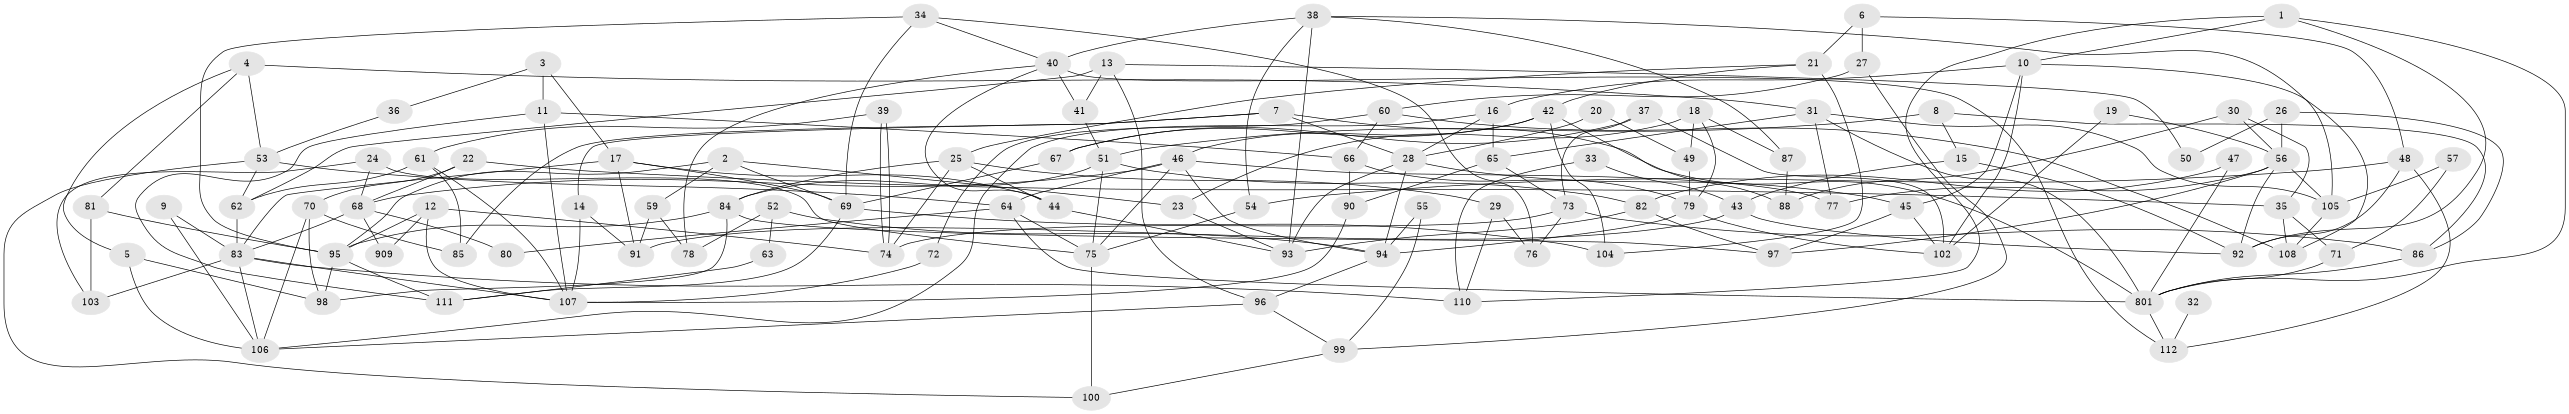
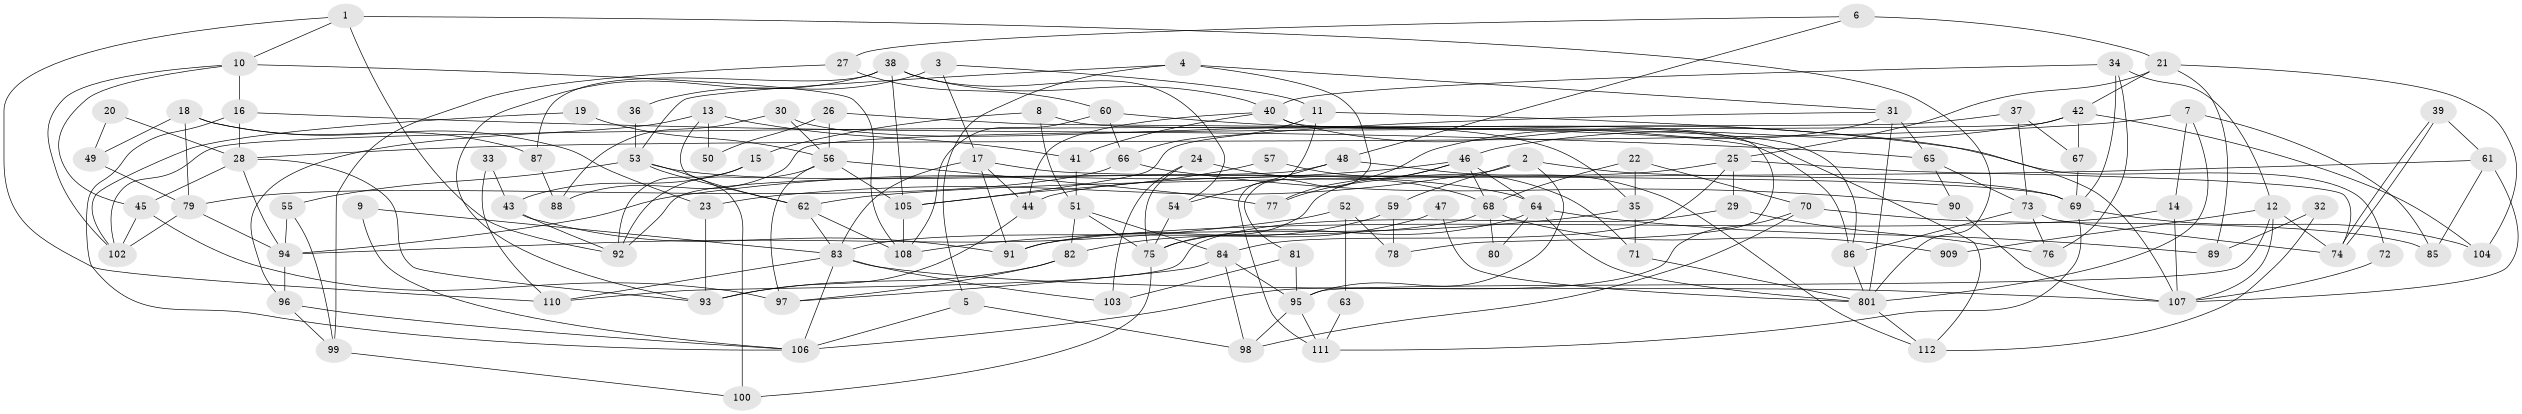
  graph {
    node [color=gray90 style=filled]
    1
    10
    92
    n4 [label=801]
    110
    16
    45
    102
    108
    112
    2
    23
    59
    69
    95
    93
    91
    78
    111
    104
    3
    11
    17
    36
    66
    107
    83
    44
    53
    4
    5
    31
    81
    98
    106
    65
    77
    105
    62
    64
    55
    100
    103
    6
    21
    27
    48
    25
    42
+   89
    60
    99
    54
    7
    14
    28
    85
    94
    8
    15
    51
    86
    43
    75
    84
    82
    9
    97
    79
    90
    12
    74
    n73 [label=909]
    13
    41
    50
    96
    73
    18
    49
    87
    88
    19
    56
    20
    29
    67
    46
    22
    35
    68
    70
    71
    80
    24
    76
    26
    72
    30
    32
    33
    34
    40
    37
    38
    39
    61
    47
    52
    63
    57
    1 -- 10
    1 -- 92
    1 -- n4
    1 -- 110
    10 -- 16
    10 -- 45
    10 -- 102
    10 -- 108
    n4 -- 112
    16 -- 106
    16 -- 65
    16 -- 28
    45 -- 102
    45 -- 97
    2 -- 23
    2 -- 59
    2 -- 69
    2 -- 95
    23 -- 93
    59 -- 91
    59 -- 78
    69 -- 111
    69 -- 104
    95 -- 111
    95 -- 98
    3 -- 11
    3 -- 17
    3 -- 36
    11 -- 111
    11 -- 66
    11 -- 107
    17 -- 69
    17 -- 91
    17 -- 83
    17 -- 44
    36 -- 53
    66 -- 79
    66 -- 90
    83 -- 110
    83 -- 107
    83 -- 106
    83 -- 103
    44 -- 93
    53 -- 62
    53 -- 64
+   53 -- 55
    53 -- 100
    4 -- 53
    4 -- 5
    4 -- 31
    4 -- 81
    5 -- 98
    5 -- 106
    31 -- n4
    31 -- 65
    31 -- 77
    31 -- 105
    81 -- 95
    81 -- 103
    65 -- 90
    65 -- 73
    105 -- 108
+   62 -- 108
    62 -- 83
    64 -- n4
+   64 -- 89
    64 -- 75
    64 -- 80
    55 -- 99
    55 -- 94
    6 -- 21
    6 -- 27
    6 -- 48
    21 -- 104
    21 -- 25
    21 -- 42
+   21 -- 89
    27 -- 60
    27 -- 99
    48 -- 92
    48 -- 112
    48 -- 54
    25 -- 44
    25 -- 84
    25 -- 74
    25 -- 29
    42 -- 104
    42 -- 88
    42 -- 67
    42 -- 46
    60 -- 108
    60 -- 66
    60 -- 72
    99 -- 100
    54 -- 75
    7 -- n4
    7 -- 14
    7 -- 28
    7 -- 85
    14 -- 91
    14 -- 107
    28 -- 45
    28 -- 93
    28 -- 94
    94 -- 96
    8 -- 15
    8 -- 51
    8 -- 86
    15 -- 92
    15 -- 43
    51 -- 75
    51 -- 84
    51 -- 82
    86 -- n4
    43 -- 92
    43 -- 91
    75 -- 100
    84 -- 95
    84 -- 98
    84 -- 97
    82 -- 93
    82 -- 97
    9 -- 83
    9 -- 106
    79 -- 102
    79 -- 94
    90 -- 107
    12 -- 95
    12 -- 107
    12 -- 74
    12 -- n73
    13 -- 62
    13 -- 41
    13 -- 50
    13 -- 96
    41 -- 51
    96 -- 106
    96 -- 99
    73 -- 86
    73 -- 74
    73 -- 76
    18 -- 23
    18 -- 79
    18 -- 49
    18 -- 87
    49 -- 79
    87 -- 88
    19 -- 102
    19 -- 56
    56 -- 92
    56 -- 77
    56 -- 105
    56 -- 97
    20 -- 28
    20 -- 49
    29 -- 110
    29 -- 76
    67 -- 69
    46 -- 77
    46 -- 64
    46 -- 94
    46 -- 75
    46 -- 68
    22 -- 35
    22 -- 68
    22 -- 70
    35 -- 108
    35 -- 71
    68 -- 83
    68 -- n73
    68 -- 80
    70 -- 98
    70 -- 106
    70 -- 85
    71 -- n4
    24 -- 103
    24 -- 75
    24 -- 68
    26 -- 86
    26 -- 50
    26 -- 56
    72 -- 107
    30 -- 88
    30 -- 56
    30 -- 35
    32 -- 112
+   32 -- 89
    33 -- 110
    33 -- 43
    34 -- 69
-   34 -- 95
+   34 -- 12
    34 -- 76
    34 -- 40
    40 -- 112
    40 -- 78
    40 -- 44
    40 -- 41
    37 -- 102
    37 -- 73
    37 -- 67
    38 -- 93
    38 -- 105
    38 -- 54
    38 -- 87
    38 -- 40
    39 -- 74
    39 -- 74
    39 -- 61
    61 -- 107
    61 -- 62
    61 -- 85
    47 -- n4
    47 -- 82
    52 -- 78
    52 -- 94
    52 -- 63
    63 -- 111
    57 -- 105
    57 -- 71
  }
